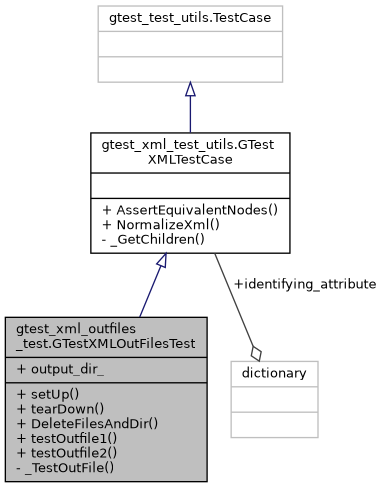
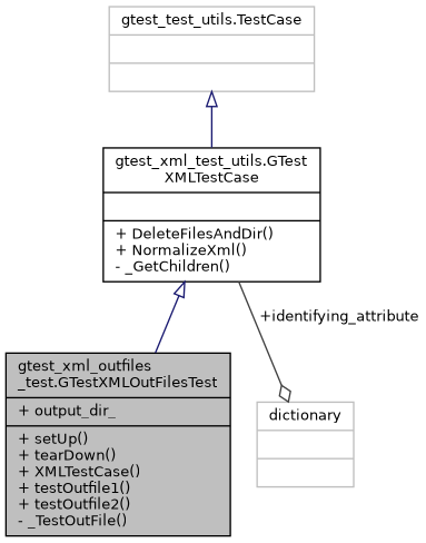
  digraph {
    node [color=black fontname=Helvetica fontsize=10 shape=record]
    edge [arrowtail=onormal color=midnightblue dir=back fontname=Helvetica fontsize=10 labelfontname=Helvetica labelfontsize=10 style=solid]
-   n1 [fillcolor=grey75 fontcolor=black height=0.2 label="{gtest_xml_outfiles\l_test.GTestXMLOutFilesTest\n|+ output_dir_\l|+ setUp()\l+ tearDown()\l+ DeleteFilesAndDir()\l+ testOutfile1()\l+ testOutfile2()\l- _TestOutFile()\l}" style=filled width=0.4]
-   n2 [height=0.2 label="{gtest_xml_test_utils.GTest\lXMLTestCase\n||+ AssertEquivalentNodes()\l+ NormalizeXml()\l- _GetChildren()\l}" width=0.4]
+   n1 [fillcolor=grey75 fontcolor=black height=0.2 label="{gtest_xml_outfiles\l_test.GTestXMLOutFilesTest\n|+ output_dir_\l|+ setUp()\l+ tearDown()\l+ XMLTestCase()\l+ testOutfile1()\l+ testOutfile2()\l- _TestOutFile()\l}" style=filled width=0.4]
+   n2 [height=0.2 label="{gtest_xml_test_utils.GTest\lXMLTestCase\n||+ DeleteFilesAndDir()\l+ NormalizeXml()\l- _GetChildren()\l}" width=0.4]
    n3 [color=grey75 height=0.2 label="{dictionary\n||}" width=0.4]
    n4 [color=grey75 height=0.2 label="{gtest_test_utils.TestCase\n||}" width=0.4]
    n2 -> n1
    n2 -> n3 [arrowhead=odiamond color=grey25 label=" +identifying_attribute" arrowtail="" dir=""]
    n4 -> n2
  }
